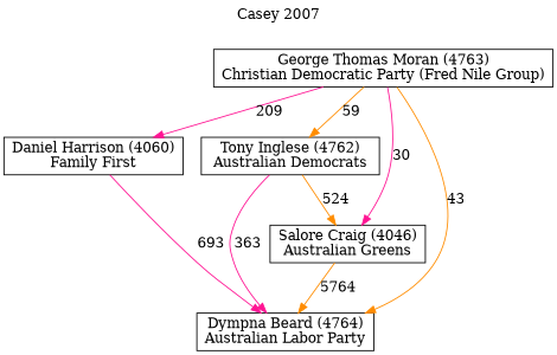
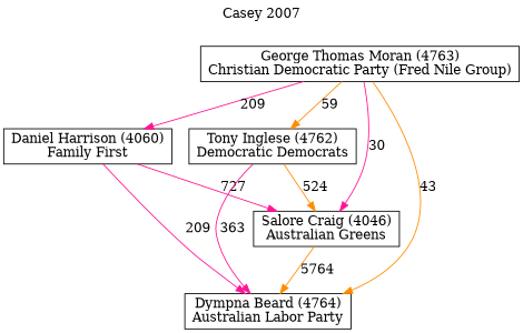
  digraph {
    label="Casey 2007"
    labelloc=t
    mclimit=10
    node [shape=box]
    edge [color=deeppink]
    n1 [label="Dympna Beard (4764)\nAustralian Labor Party"]
    n2 [label="Salore Craig (4046)\nAustralian Greens"]
    n3 [label="Daniel Harrison (4060)\nFamily First"]
-   n4 [label="Tony Inglese (4762)\nAustralian Democrats"]
+   n4 [label="Tony Inglese (4762)\nDemocratic Democrats"]
    n5 [label="George Thomas Moran (4763)\nChristian Democratic Party (Fred Nile Group)"]
    n2 -> n1 [color=darkorange label=5764]
-   n3 -> n1 [label=693]
+   n3 -> n1 [label=209]
+   n3 -> n2 [label=727]
    n4 -> n1 [label=363]
    n4 -> n2 [color=darkorange label=524]
    n5 -> n1 [color=darkorange label=43]
    n5 -> n2 [label=30]
    n5 -> n3 [label=209]
    n5 -> n4 [color=darkorange label=59]
  }
